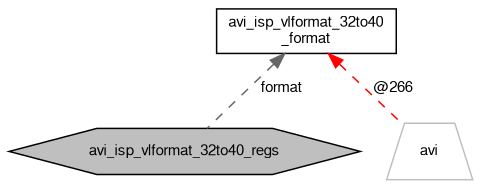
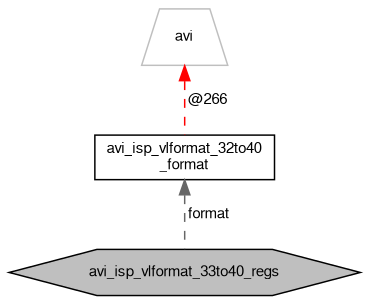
  digraph {
    node [color=black fillcolor=white fontname=FreeSans fontsize=10 style=filled]
    edge [dir=back fontname=FreeSans fontsize=10 labelfontname=FreeSans labelfontsize=10 style=dashed]
-   n1 [fillcolor=grey75 fontcolor=black height=0.2 label=avi_isp_vlformat_32to40_regs shape=hexagon width=0.4]
+   n1 [fillcolor=grey75 fontcolor=black height=0.2 label=avi_isp_vlformat_33to40_regs shape=hexagon width=0.4]
    n2 [height=0.2 label="avi_isp_vlformat_32to40\l_format" shape=box width=0.4]
    n3 [color=grey75 height=0.2 label=avi shape=trapezium width=0.4]
    n2 -> n1 [color=gray40 label=" format"]
-   n2 -> n3 [color=red label=" @266"]
+   n3 -> n2 [color=red label=" @266"]
  }
